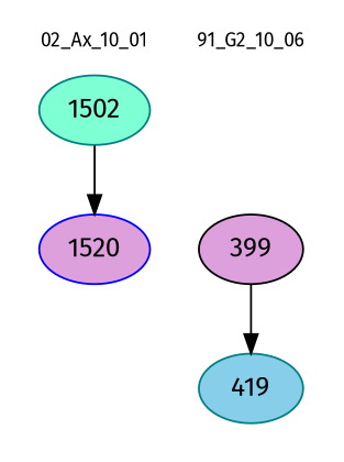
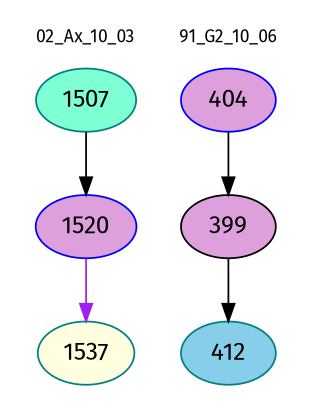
  digraph {
    fontname="Fira Sans"
    node [color=teal fillcolor=plum fontname="Fira Sans" style=filled]
    edge [color=black fontname="Fira Sans"]
-   n1 [fillcolor=aquamarine label=1502]
+   n1 [fillcolor=aquamarine label=1507]
    n2 [color=blue label=1520]
+   n3 [fillcolor=lightyellow label=1537]
+   n4 [color=blue label=404]
    n5 [color=black label=399]
-   n6 [fillcolor=skyblue label=419]
+   n6 [fillcolor=skyblue label=412]
    subgraph cluster_1 {
      color=white
      fontsize=10
-     label="02_Ax_10_01"
+     label="02_Ax_10_03"
      n1
      n2
+     n3
    }
    subgraph cluster_2 {
      color=white
      fontsize=10
      label="91_G2_10_06"
+     n4
      n5
      n6
    }
    n1 -> n2
+   n2 -> n3 [color=purple]
+   n4 -> n5
    n5 -> n6
  }
